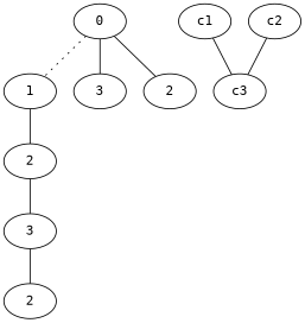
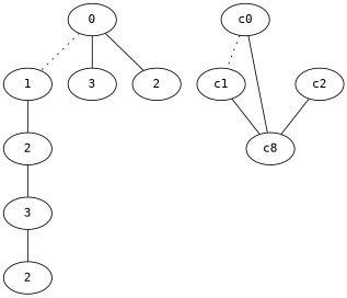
  graph {
    fontname="DejaVu Sans Mono"
    node [fontname="DejaVu Sans Mono"]
    edge [fontname="DejaVu Sans Mono"]
    n1 [label=0]
    n2 [label=1]
    n3 [label=3]
    n4 [label=2]
    n5 [label=2]
    n6 [label=3]
    n7 [label=2]
+   c0
    c1
-   c3
+   c3 [label=c8]
    c2
    n1 -- n2 [style=dotted]
    n1 -- n3
    n1 -- n4
    n2 -- n5
    n5 -- n6
    n6 -- n7
+   c0 -- c1 [style=dotted]
+   c0 -- c3
    c1 -- c3
    c2 -- c3
  }
